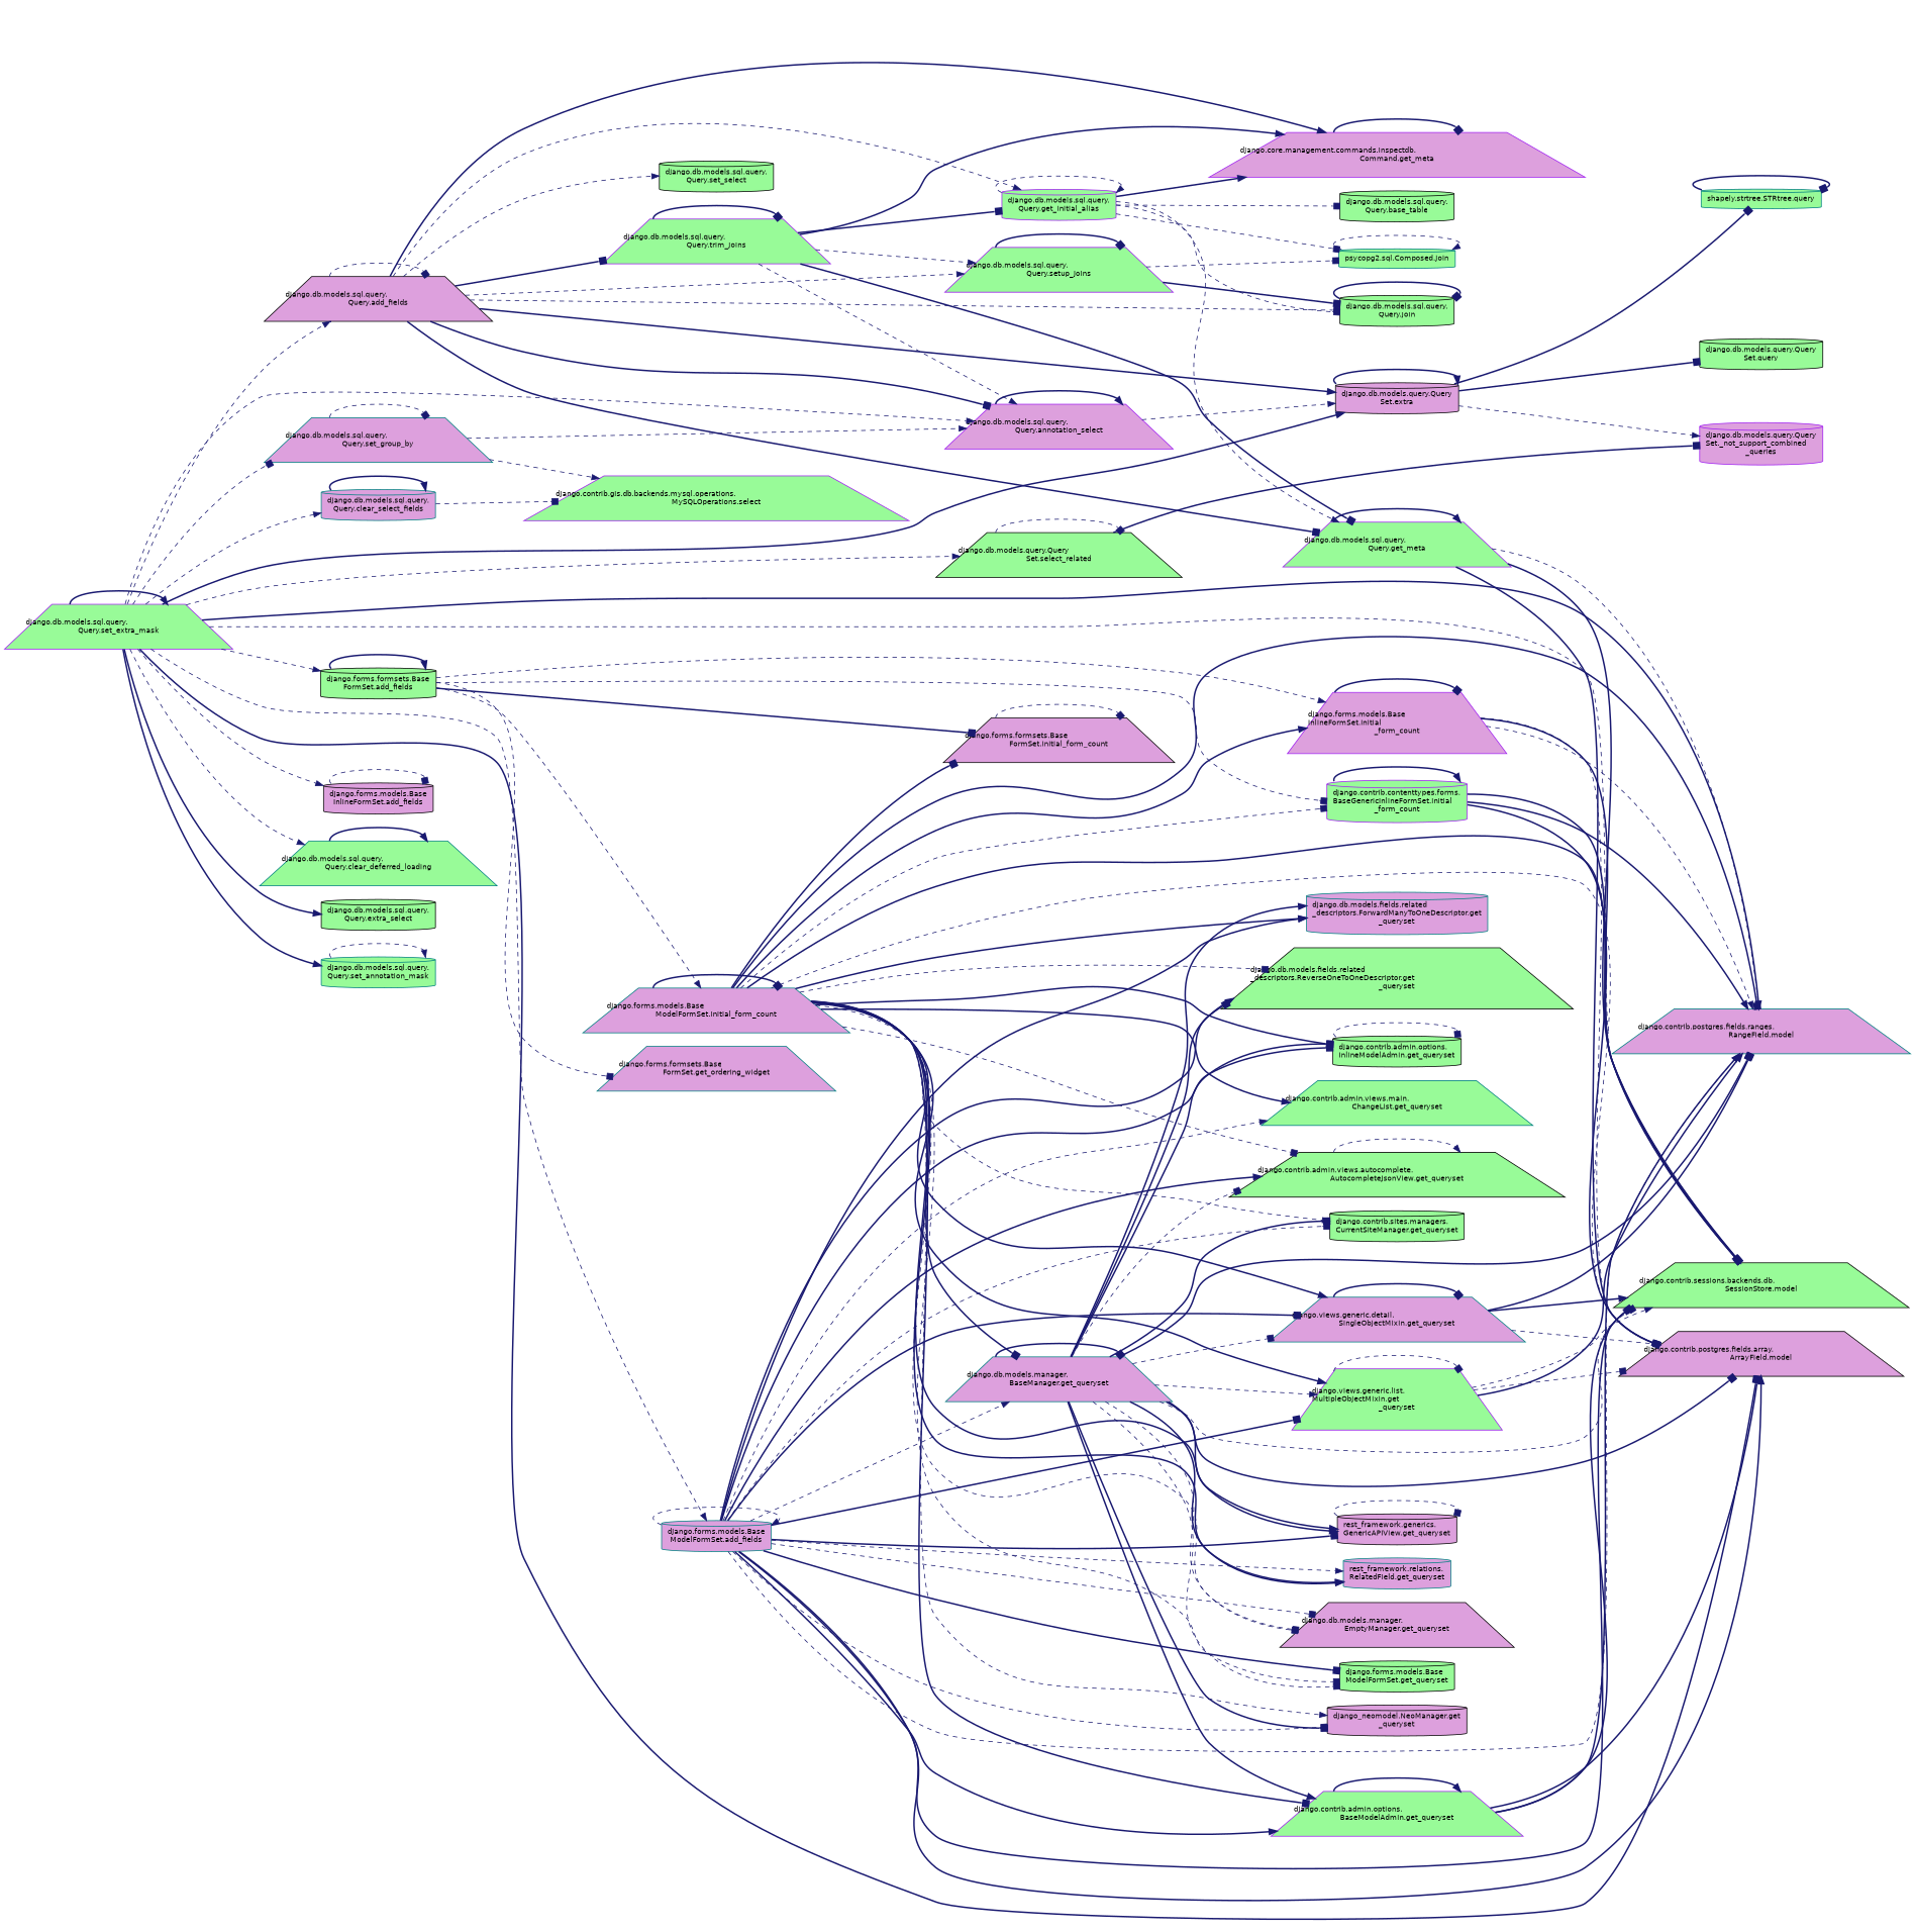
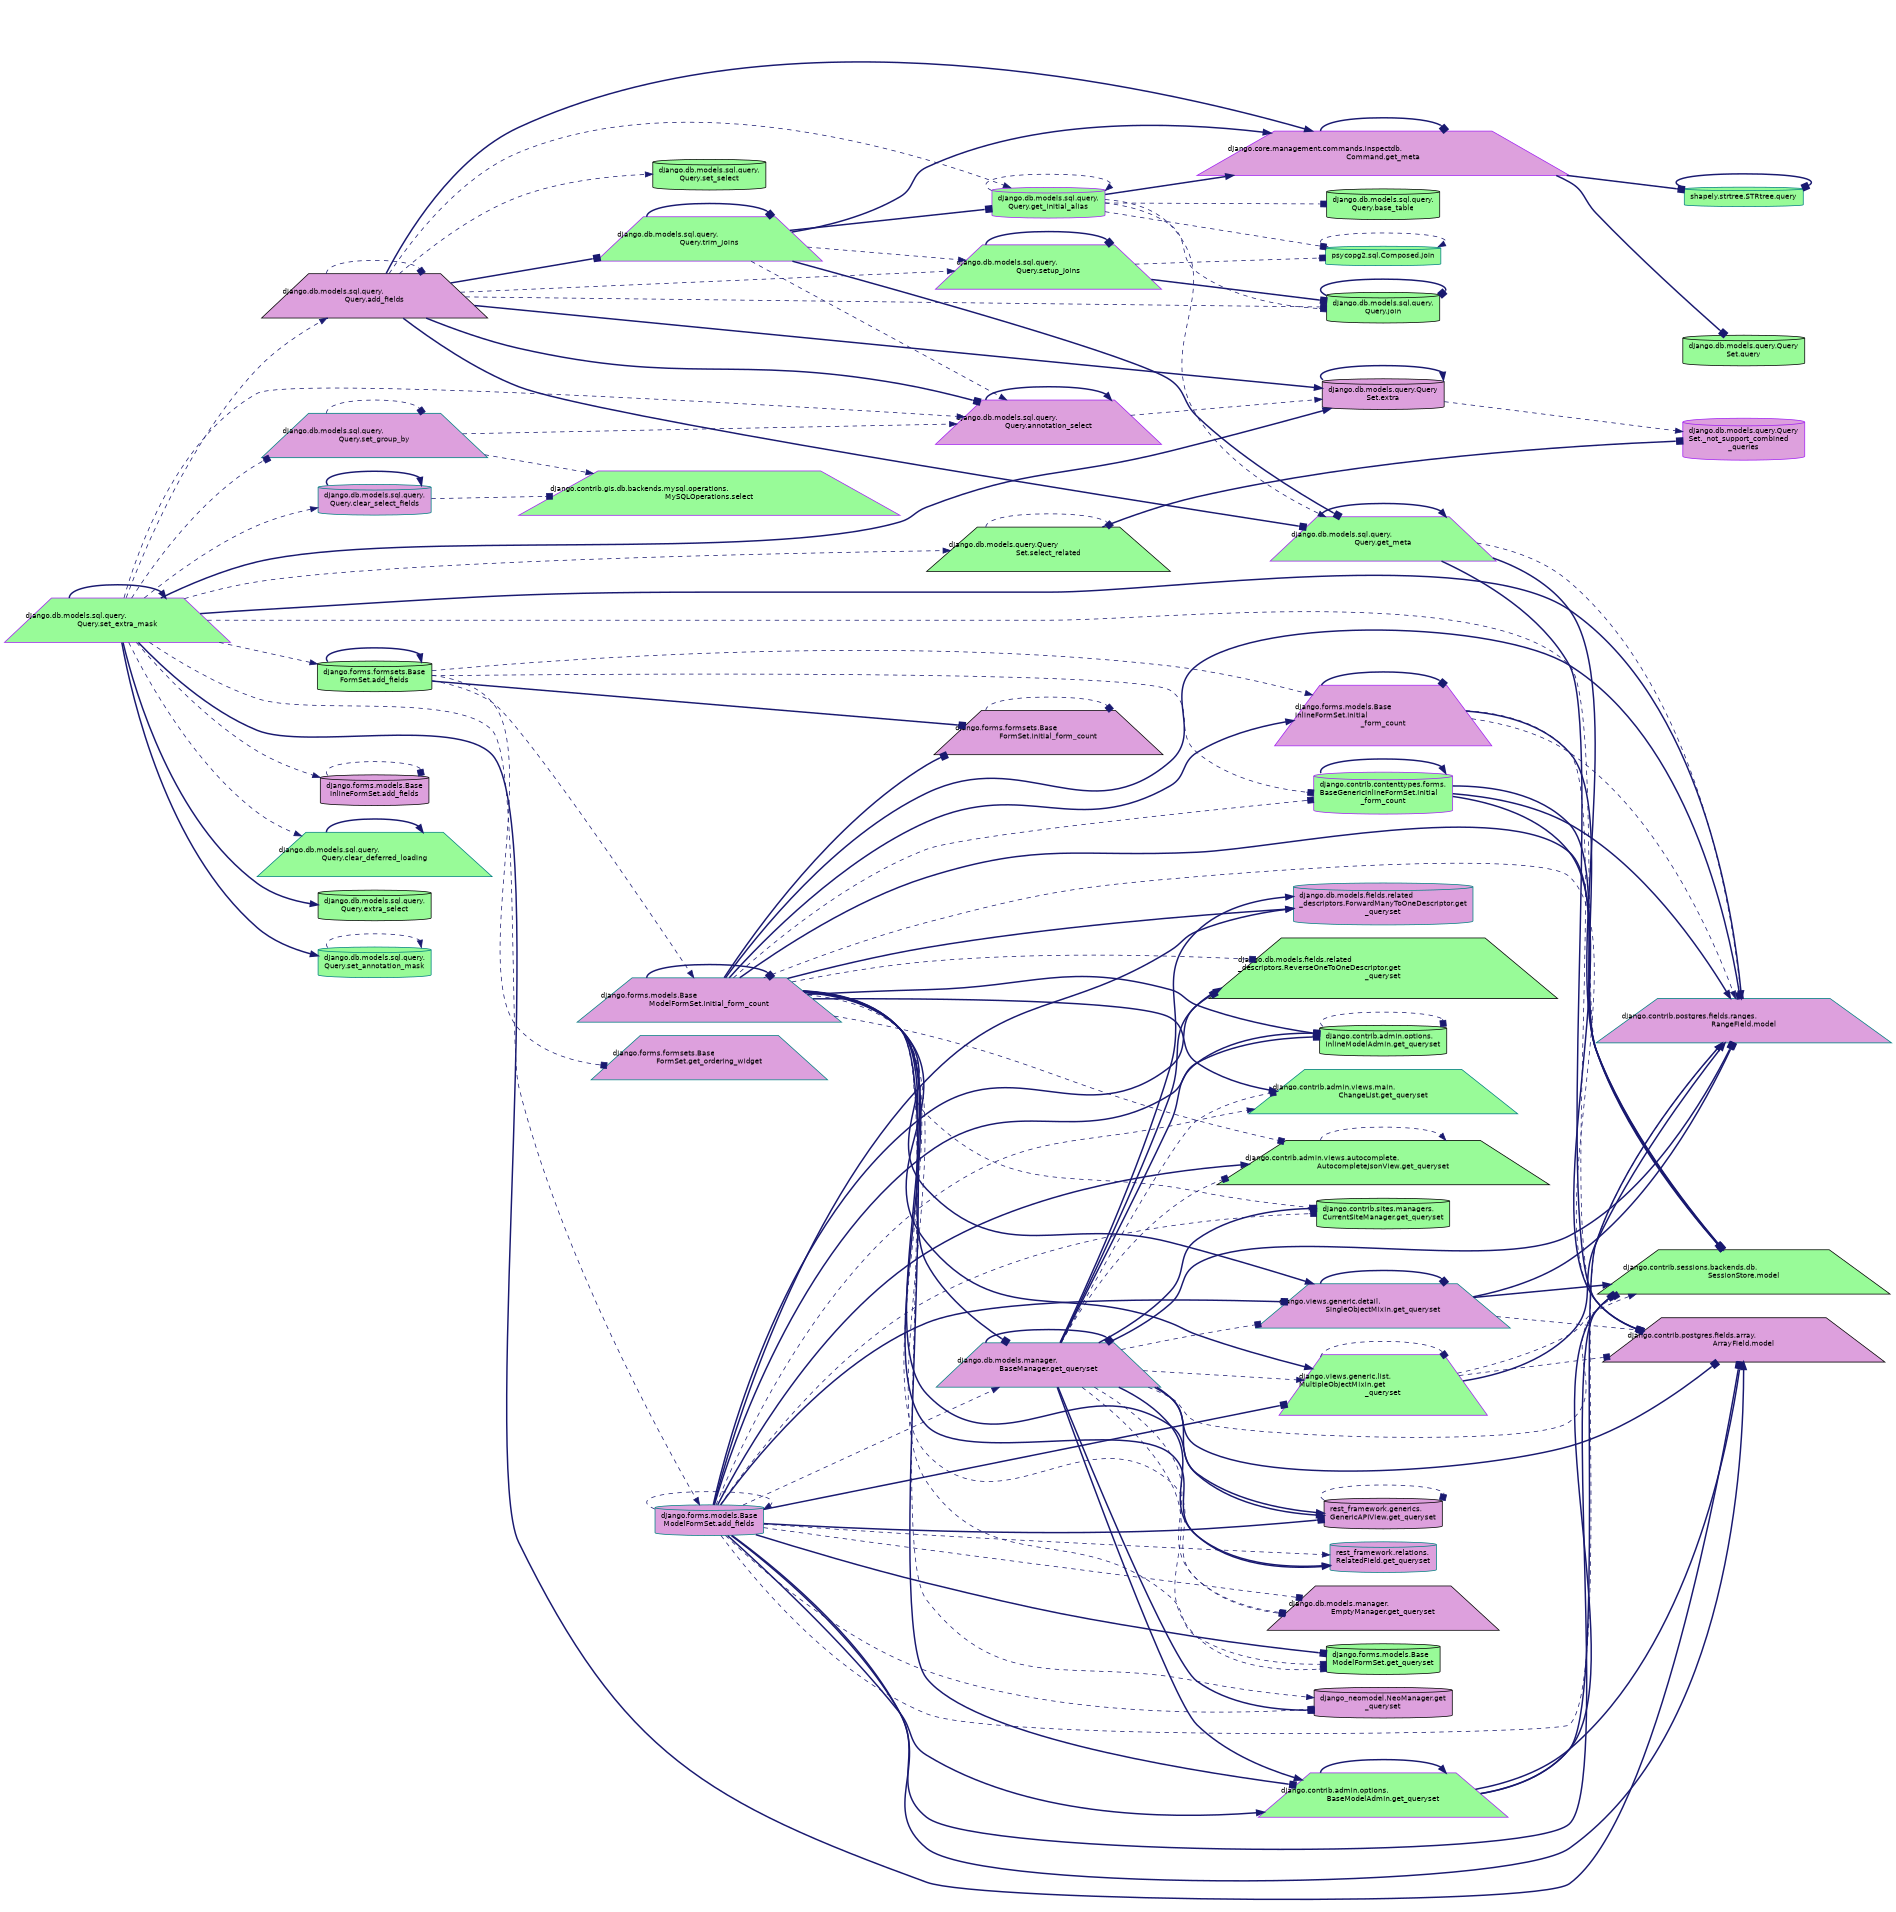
  digraph {
    rankdir=LR
    node [color=black fillcolor=palegreen fontname=Helvetica fontsize=10 shape=trapezium style=filled]
    edge [arrowhead=normal color=midnightblue fontname=Helvetica fontsize=10 labelfontname=Helvetica labelfontsize=10 style=bold]
    n1 [color=purple fontcolor=black height=0.2 label="django.db.models.sql.query.\lQuery.set_extra_mask" width=0.4]
    n2 [fillcolor=plum height=0.2 label="django.db.models.sql.query.\lQuery.add_fields" width=0.4]
    n3 [color=purple fillcolor=plum height=0.2 label="django.db.models.sql.query.\lQuery.annotation_select" width=0.4]
    n4 [fillcolor=plum height=0.2 label="django.db.models.query.Query\lSet.extra" shape=cylinder width=0.4]
    n5 [fillcolor=plum height=0.2 label="django.contrib.postgres.fields.array.\lArrayField.model" width=0.4]
    n6 [color=teal fillcolor=plum height=0.2 label="django.contrib.postgres.fields.ranges.\lRangeField.model" width=0.4]
    n7 [height=0.2 label="django.contrib.sessions.backends.db.\lSessionStore.model" width=0.4]
    n8 [height=0.2 label="django.forms.formsets.Base\lFormSet.add_fields" shape=cylinder width=0.4]
    n9 [color=teal fillcolor=plum height=0.2 label="django.forms.models.Base\lModelFormSet.add_fields" shape=cylinder width=0.4]
    n10 [fillcolor=plum height=0.2 label="django.forms.models.Base\lInlineFormSet.add_fields" shape=cylinder width=0.4]
    n11 [color=teal height=0.2 label="django.db.models.sql.query.\lQuery.clear_deferred_loading" width=0.4]
    n12 [color=teal fillcolor=plum height=0.2 label="django.db.models.sql.query.\lQuery.clear_select_fields" shape=cylinder width=0.4]
    n13 [height=0.2 label="django.db.models.sql.query.\lQuery.extra_select" shape=cylinder width=0.4]
    n14 [height=0.2 label="django.db.models.query.Query\lSet.select_related" width=0.4]
    n15 [color=teal height=0.2 label="django.db.models.sql.query.\lQuery.set_annotation_mask" shape=cylinder width=0.4]
    n16 [color=teal fillcolor=plum height=0.2 label="django.db.models.sql.query.\lQuery.set_group_by" width=0.4]
    n17 [color=purple height=0.2 label="django.db.models.sql.query.\lQuery.get_initial_alias" shape=cylinder width=0.4]
    n18 [color=purple height=0.2 label="django.db.models.sql.query.\lQuery.get_meta" width=0.4]
    n19 [color=purple fillcolor=plum height=0.2 label="django.core.management.commands.inspectdb.\lCommand.get_meta" width=0.4]
    n20 [height=0.2 label="django.db.models.sql.query.\lQuery.join" shape=cylinder width=0.4]
    n21 [height=0.2 label="django.db.models.sql.query.\lQuery.set_select" shape=cylinder width=0.4]
    n22 [color=purple height=0.2 label="django.db.models.sql.query.\lQuery.setup_joins" width=0.4]
    n23 [color=purple height=0.2 label="django.db.models.sql.query.\lQuery.trim_joins" width=0.4]
    n24 [color=purple fillcolor=plum height=0.2 label="django.db.models.query.Query\lSet._not_support_combined\l_queries" shape=cylinder width=0.4]
    n25 [height=0.2 label="django.db.models.query.Query\lSet.query" shape=cylinder width=0.4]
    n26 [color=teal height=0.2 label="shapely.strtree.STRtree.query" shape=cylinder width=0.4]
    n27 [color=teal fillcolor=plum height=0.2 label="django.forms.formsets.Base\lFormSet.get_ordering_widget" width=0.4]
    n28 [color=purple height=0.2 label="django.contrib.contenttypes.forms.\lBaseGenericInlineFormSet.initial\l_form_count" shape=cylinder width=0.4]
    n29 [fillcolor=plum height=0.2 label="django.forms.formsets.Base\lFormSet.initial_form_count" width=0.4]
    n30 [color=teal fillcolor=plum height=0.2 label="django.forms.models.Base\lModelFormSet.initial_form_count" width=0.4]
    n31 [color=purple fillcolor=plum height=0.2 label="django.forms.models.Base\lInlineFormSet.initial\l_form_count" width=0.4]
    n32 [height=0.2 label="django.contrib.admin.views.autocomplete.\lAutocompleteJsonView.get_queryset" width=0.4]
    n33 [height=0.2 label="django.contrib.sites.managers.\lCurrentSiteManager.get_queryset" shape=cylinder width=0.4]
    n34 [color=teal fillcolor=plum height=0.2 label="django.db.models.manager.\lBaseManager.get_queryset" width=0.4]
    n35 [fillcolor=plum height=0.2 label="django.db.models.manager.\lEmptyManager.get_queryset" width=0.4]
    n36 [height=0.2 label="django.forms.models.Base\lModelFormSet.get_queryset" shape=cylinder width=0.4]
    n37 [color=teal fillcolor=plum height=0.2 label="django.views.generic.detail.\lSingleObjectMixin.get_queryset" width=0.4]
    n38 [color=purple height=0.2 label="django.views.generic.list.\lMultipleObjectMixin.get\l_queryset" width=0.4]
    n39 [fillcolor=plum height=0.2 label="django_neomodel.NeoManager.get\l_queryset" shape=cylinder width=0.4]
    n40 [fillcolor=plum height=0.2 label="rest_framework.generics.\lGenericAPIView.get_queryset" shape=cylinder width=0.4]
    n41 [color=teal fillcolor=plum height=0.2 label="rest_framework.relations.\lRelatedField.get_queryset" shape=cylinder width=0.4]
    n42 [color=teal fillcolor=plum height=0.2 label="django.db.models.fields.related\l_descriptors.ForwardManyToOneDescriptor.get\l_queryset" shape=cylinder width=0.4]
    n43 [height=0.2 label="django.db.models.fields.related\l_descriptors.ReverseOneToOneDescriptor.get\l_queryset" width=0.4]
    n44 [color=purple height=0.2 label="django.contrib.admin.options.\lBaseModelAdmin.get_queryset" width=0.4]
    n45 [height=0.2 label="django.contrib.admin.options.\lInlineModelAdmin.get_queryset" shape=cylinder width=0.4]
    n46 [color=teal height=0.2 label="django.contrib.admin.views.main.\lChangeList.get_queryset" width=0.4]
    n47 [color=purple height=0.2 label="django.contrib.gis.db.backends.mysql.operations.\lMySQLOperations.select" width=0.4]
    n48 [height=0.2 label="django.db.models.sql.query.\lQuery.base_table" shape=cylinder width=0.4]
    n49 [color=teal height=0.2 label="psycopg2.sql.Composed.join" shape=cylinder width=0.4]
    n1 -> n1
    n1 -> n2 [style=dashed]
    n1 -> n3 [style=dashed]
    n1 -> n4
    n1 -> n5 [arrowhead=box]
    n1 -> n6
    n1 -> n7 [arrowhead=box style=dashed]
    n1 -> n8 [style=dashed]
    n1 -> n9 [style=dashed]
    n1 -> n10 [style=dashed]
    n1 -> n11 [style=dashed]
    n1 -> n12 [style=dashed]
    n1 -> n13
    n1 -> n14 [style=dashed]
    n1 -> n15
    n1 -> n16 [arrowhead=box style=dashed]
    n2 -> n2 [arrowhead=box style=dashed]
    n2 -> n3 [arrowhead=box]
    n2 -> n4
    n2 -> n17 [style=dashed]
    n2 -> n18 [arrowhead=box]
    n2 -> n19
    n2 -> n20 [arrowhead=box style=dashed]
    n2 -> n21 [style=dashed]
    n2 -> n22 [style=dashed]
    n2 -> n23 [arrowhead=box]
    n3 -> n3
    n3 -> n4 [style=dashed]
    n4 -> n4
    n4 -> n24 [style=dashed]
-   n4 -> n25 [arrowhead=box]
-   n4 -> n26 [arrowhead=box]
+   n19 -> n25 [arrowhead=box]
+   n19 -> n26 [arrowhead=box]
    n8 -> n8
    n8 -> n27 [arrowhead=box style=dashed]
    n8 -> n28 [arrowhead=box style=dashed]
    n8 -> n29 [arrowhead=box]
    n8 -> n30 [style=dashed]
    n8 -> n31 [style=dashed]
    n9 -> n5
    n9 -> n6 [style=dashed]
    n9 -> n7 [arrowhead=box]
    n9 -> n9 [style=dashed]
    n9 -> n32
    n9 -> n33 [arrowhead=box style=dashed]
    n9 -> n34 [style=dashed]
    n9 -> n35 [arrowhead=box style=dashed]
    n9 -> n36 [arrowhead=box]
    n9 -> n37 [arrowhead=box]
    n9 -> n38 [arrowhead=box]
    n9 -> n39 [arrowhead=box style=dashed]
    n9 -> n40 [arrowhead=box]
    n9 -> n41 [style=dashed]
    n9 -> n42
    n9 -> n43 [arrowhead=box]
    n9 -> n44
    n9 -> n45 [arrowhead=box]
    n9 -> n46 [style=dashed]
    n10 -> n10 [arrowhead=box style=dashed]
    n11 -> n11
    n12 -> n12
    n12 -> n47 [arrowhead=box style=dashed]
    n14 -> n14 [arrowhead=box style=dashed]
    n14 -> n24 [arrowhead=box]
    n15 -> n15 [style=dashed]
    n16 -> n3 [style=dashed]
    n16 -> n16 [arrowhead=box style=dashed]
    n16 -> n47 [style=dashed]
    n17 -> n17 [style=dashed]
    n17 -> n18 [style=dashed]
    n17 -> n19
    n17 -> n20 [arrowhead=box style=dashed]
    n17 -> n48 [arrowhead=box style=dashed]
    n17 -> n49 [arrowhead=box style=dashed]
    n18 -> n5 [arrowhead=box]
    n18 -> n6 [style=dashed]
    n18 -> n7
    n18 -> n18
    n19 -> n19 [arrowhead=box]
    n20 -> n20 [arrowhead=box]
    n22 -> n20 [arrowhead=box]
    n22 -> n22 [arrowhead=box]
    n22 -> n49 [arrowhead=box style=dashed]
    n23 -> n3 [style=dashed]
    n23 -> n17 [arrowhead=box]
    n23 -> n18 [arrowhead=box]
    n23 -> n19
    n23 -> n22 [style=dashed]
    n23 -> n23 [arrowhead=box]
    n26 -> n26 [arrowhead=box]
    n28 -> n5
    n28 -> n6
    n28 -> n7 [arrowhead=box]
    n28 -> n28
    n29 -> n29 [arrowhead=box style=dashed]
    n30 -> n5 [arrowhead=box style=dashed]
    n30 -> n6 [arrowhead=box]
    n30 -> n7
    n30 -> n28 [arrowhead=box style=dashed]
    n30 -> n29 [arrowhead=box]
    n30 -> n30 [arrowhead=box]
    n30 -> n31
    n30 -> n32 [arrowhead=box style=dashed]
    n30 -> n33 [style=dashed]
    n30 -> n34 [arrowhead=box]
    n30 -> n35 [arrowhead=box style=dashed]
    n30 -> n36 [arrowhead=box style=dashed]
    n30 -> n37
    n30 -> n38
    n30 -> n39 [style=dashed]
    n30 -> n40
    n30 -> n41
    n30 -> n42
    n30 -> n43 [arrowhead=box style=dashed]
    n30 -> n44 [arrowhead=box]
    n30 -> n45 [arrowhead=box]
    n30 -> n46
    n31 -> n5 [style=dashed]
    n31 -> n6 [style=dashed]
    n31 -> n7 [arrowhead=box]
    n31 -> n31 [arrowhead=box]
    n32 -> n32 [style=dashed]
    n34 -> n5 [arrowhead=box]
    n34 -> n6 [arrowhead=box]
    n34 -> n7 [arrowhead=box style=dashed]
    n34 -> n32 [arrowhead=box style=dashed]
    n34 -> n33 [arrowhead=box]
    n34 -> n34 [arrowhead=box]
    n34 -> n35 [arrowhead=box style=dashed]
    n34 -> n36 [arrowhead=box style=dashed]
    n34 -> n37 [arrowhead=box style=dashed]
    n34 -> n38 [style=dashed]
    n34 -> n39 [arrowhead=box]
    n34 -> n40
    n34 -> n41
    n34 -> n42
    n34 -> n43
    n34 -> n44
    n34 -> n45 [arrowhead=box]
+   n34 -> n46 [arrowhead=box style=dashed]
    n37 -> n5 [style=dashed]
    n37 -> n6 [arrowhead=box]
    n37 -> n7
    n37 -> n37 [arrowhead=box]
    n38 -> n5 [arrowhead=box style=dashed]
    n38 -> n6
    n38 -> n7 [style=dashed]
    n38 -> n38 [arrowhead=box style=dashed]
    n40 -> n40 [arrowhead=box style=dashed]
    n44 -> n5 [arrowhead=box]
    n44 -> n6
    n44 -> n7
    n44 -> n44
    n45 -> n45 [arrowhead=box style=dashed]
    n49 -> n49 [style=dashed]
  }
